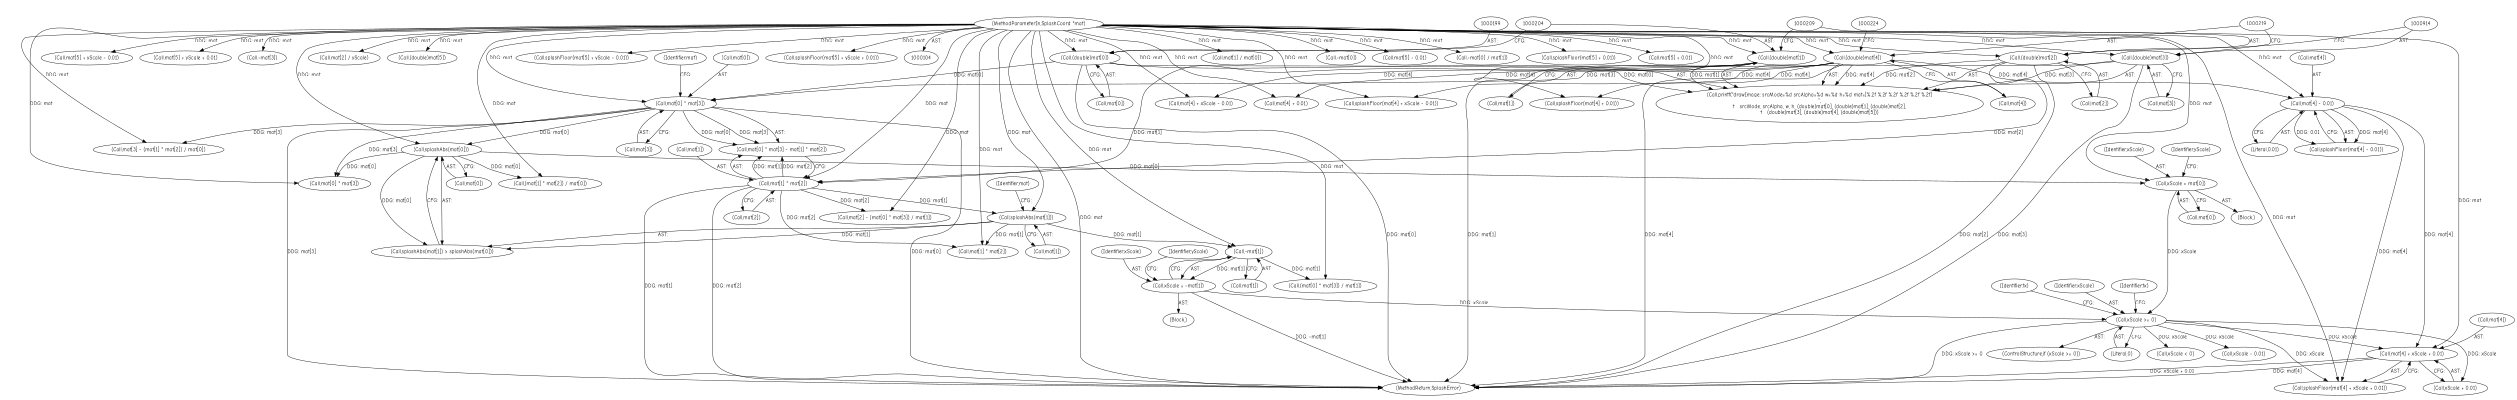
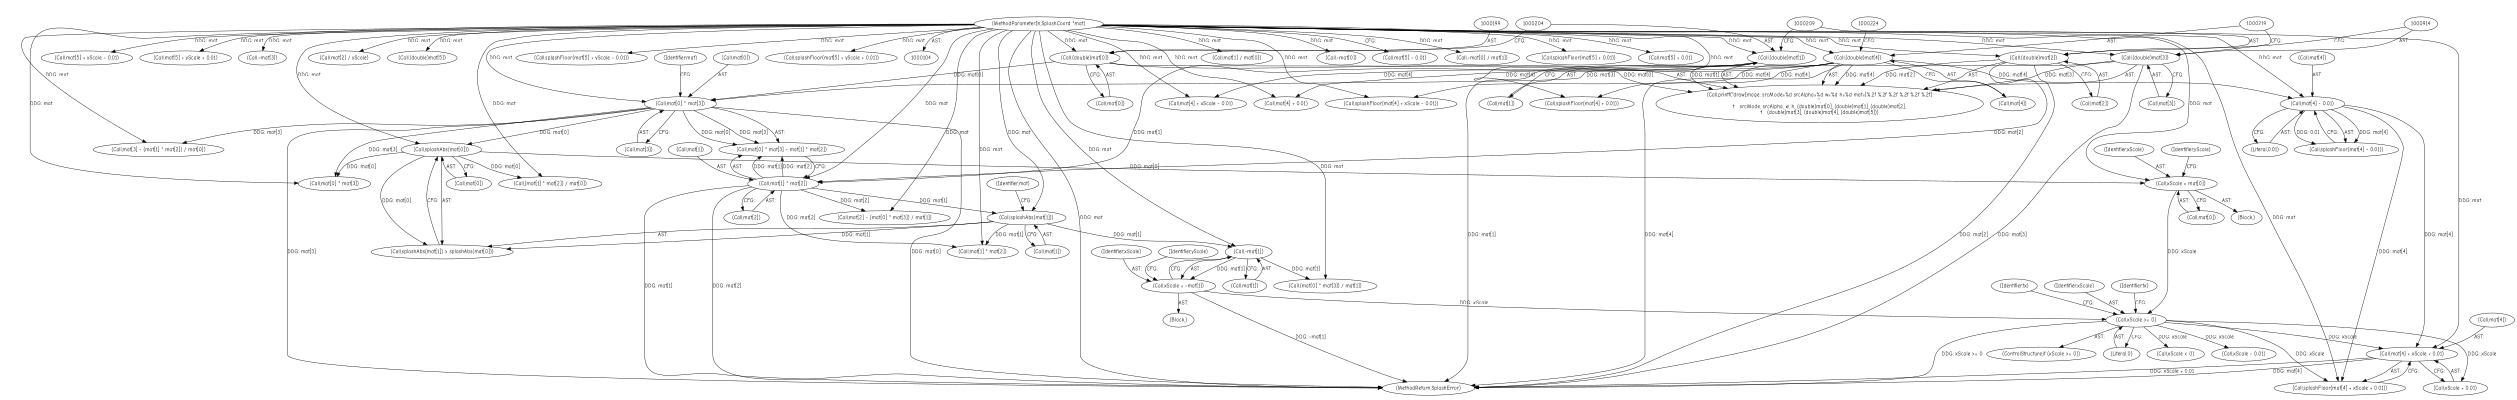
  digraph {
    fontname="Comic Neue"
    node [fontname="Comic Neue"]
    edge [fontname="Comic Neue"]
    n1 [label="(Call,mat[4] + xScale + 0.01)"]
    n2 [label="(Call,xScale + 0.01)"]
    n3 [label="(MethodReturn,SplashError)"]
    n4 [label="(Call,splashFloor(mat[4] + xScale + 0.01))"]
    n5 [label="(Call,mat[4] - 0.01)"]
    n6 [label="(Literal,0.01)"]
    n7 [label="(Call,splashFloor(mat[4] - 0.01))"]
    n8 [label="(Call,(double)mat[4])"]
    n9 [label="(Call,mat[4] + 0.01)"]
    n10 [label="(Call,splashFloor(mat[4] + xScale - 0.01))"]
    n11 [label="(Call,printf(\"drawImage: srcMode=%d srcAlpha=%d w=%d h=%d mat=[%.2f %.2f %.2f %.2f %.2f %.2f]\n\",\n\t   srcMode, srcAlpha, w, h, (double)mat[0], (double)mat[1], (double)mat[2],\n\t   (double)mat[3], (double)mat[4], (double)mat[5]))"]
    n12 [label="(Call,splashFloor(mat[4] + 0.01))"]
    n13 [label="(Call,mat[4])"]
    n14 [label="(Call,mat[4] + xScale - 0.01)"]
    n15 [label="(MethodParameterIn,SplashCoord *mat)"]
    n16 [label="(Call,xScale = mat[0])"]
    n17 [label="(Call,splashAbs(mat[0]))"]
    n18 [label="(Call,mat[0] * mat[3])"]
    n19 [label="(Call,(double)mat[0])"]
    n20 [label="(Call,(double)mat[3])"]
    n21 [label="(Call,-mat[1])"]
    n22 [label="(Call,splashAbs(mat[1]))"]
    n23 [label="(Call,mat[1] * mat[2])"]
    n24 [label="(Call,(double)mat[1])"]
    n25 [label="(Call,(double)mat[2])"]
    n26 [label="(Call,mat[1] / mat[0])"]
    n27 [label="(Call,-mat[0])"]
    n28 [label="(Call,mat[5] - 0.01)"]
    n29 [label="(Call,-mat[0] / mat[1])"]
    n30 [label="(Call,splashFloor(mat[5] + 0.01))"]
    n31 [label="(Call,mat[5] + 0.01)"]
    n32 [label="(Call,mat[3] - (mat[1] * mat[2]) / mat[0])"]
    n33 [label="(Call,mat[5] + yScale - 0.01)"]
    n34 [label="(Call,mat[2] - (mat[0] * mat[3]) / mat[1])"]
    n35 [label="(Call,mat[5] + yScale + 0.01)"]
    n36 [label="(Call,-mat[3])"]
    n37 [label="(Call,(mat[1] * mat[2]) / mat[0])"]
    n38 [label="(Call,(double)mat[5])"]
    n39 [label="(Call,mat[0] * mat[3])"]
    n40 [label="(Call,(mat[0] * mat[3]) / mat[1])"]
    n41 [label="(Call,splashFloor(mat[5] + yScale - 0.01))"]
    n42 [label="(Call,mat[2] / yScale)"]
    n43 [label="(Call,splashFloor(mat[5] + yScale + 0.01))"]
    n44 [label="(Call,mat[1] * mat[2])"]
    1000104
    n46 [label="(Call,xScale >= 0)"]
    n47 [label="(Block,)"]
    n48 [label="(Call,mat[0])"]
    n49 [label="(Call,splashAbs(mat[1]) > splashAbs(mat[0]))"]
    n50 [label="(Call,mat[0])"]
    n51 [label="(Call,mat[0] * mat[3] - mat[1] * mat[2])"]
    n52 [label="(Call,mat[3])"]
    n53 [label="(Call,mat[0])"]
    n54 [label="(Call,mat[3])"]
    n55 [label="(Call,xScale = -mat[1])"]
    n56 [label="(Call,mat[1])"]
    n57 [label="(Call,mat[1])"]
    n58 [label="(Call,mat[2])"]
    n59 [label="(Call,mat[1])"]
    n60 [label="(Call,mat[2])"]
    n61 [label="(Call,xScale < 0)"]
    n62 [label="(Call,xScale - 0.01)"]
    n63 [label="(ControlStructure,if (xScale >= 0))"]
    n64 [label="(Literal,0)"]
    n65 [label="(Block,)"]
    n66 [label="(Identifier,tx)"]
    n67 [label="(Identifier,xScale)"]
    n68 [label="(Identifier,mat)"]
    n69 [label="(Call,mat[0])"]
    n70 [label="(Call,mat[4])"]
    n71 [label="(Call,mat[1])"]
    n72 [label="(Identifier,tx)"]
    n73 [label="(Call,mat[4])"]
    n74 [label="(Identifier,xScale)"]
    n75 [label="(Identifier,yScale)"]
    n76 [label="(Identifier,xScale)"]
    n77 [label="(Identifier,yScale)"]
    n78 [label="(Identifier,mat)"]
    1000219
    1000224
    1000199
    1000204
    n83 [label=1000914]
    1000209
    n1 -> n2 [label="CFG: "]
    n1 -> n3 [label="DDG: xScale + 0.01"]
    n1 -> n3 [label="DDG: mat[4]"]
    n1 -> n4 [label="AST: "]
    n2 -> n1 [label="AST: "]
    n4 -> n1 [label="CFG: "]
    n5 -> n1 [label="DDG: mat[4]"]
    n5 -> n4 [label="DDG: mat[4]"]
    n5 -> n6 [label="CFG: "]
    n5 -> n7 [label="AST: "]
    n5 -> n7 [label="DDG: mat[4]"]
    n5 -> n7 [label="DDG: 0.01"]
    n6 -> n5 [label="AST: "]
    n7 -> n5 [label="CFG: "]
    n8 -> n3 [label="DDG: mat[4]"]
    n8 -> n5 [label="DDG: mat[4]"]
    n8 -> n9 [label="DDG: mat[4]"]
    n8 -> n10 [label="DDG: mat[4]"]
    n8 -> n11 [label="AST: "]
    n8 -> n11 [label="DDG: mat[4]"]
    n8 -> n12 [label="DDG: mat[4]"]
    n8 -> n13 [label="CFG: "]
    n8 -> n14 [label="DDG: mat[4]"]
    n13 -> n8 [label="AST: "]
    n15 -> n1 [label="DDG: mat"]
    n15 -> n3 [label="DDG: mat"]
    n15 -> n4 [label="DDG: mat"]
    n15 -> n5 [label="DDG: mat"]
    n15 -> n8 [label="DDG: mat"]
    n15 -> n9 [label="DDG: mat"]
    n15 -> n10 [label="DDG: mat"]
    n15 -> n12 [label="DDG: mat"]
    n15 -> n14 [label="DDG: mat"]
    n15 -> n16 [label="DDG: mat"]
    n15 -> n17 [label="DDG: mat"]
    n15 -> n18 [label="DDG: mat"]
    n15 -> n19 [label="DDG: mat"]
    n15 -> n20 [label="DDG: mat"]
    n15 -> n21 [label="DDG: mat"]
    n15 -> n22 [label="DDG: mat"]
    n15 -> n23 [label="DDG: mat"]
    n15 -> n24 [label="DDG: mat"]
    n15 -> n25 [label="DDG: mat"]
    n15 -> n26 [label="DDG: mat"]
    n15 -> n27 [label="DDG: mat"]
-   n15 -> n28 [label="DDG: mat"]
+   n15 -> n28 [label="CFG: "]
    n15 -> n29 [label="DDG: mat"]
    n15 -> n30 [label="DDG: mat"]
    n15 -> n31 [label="DDG: mat"]
    n15 -> n32 [label="DDG: mat"]
    n15 -> n33 [label="DDG: mat"]
    n15 -> n34 [label="DDG: mat"]
    n15 -> n35 [label="DDG: mat"]
    n15 -> n36 [label="DDG: mat"]
    n15 -> n37 [label="DDG: mat"]
    n15 -> n38 [label="DDG: mat"]
    n15 -> n39 [label="DDG: mat"]
    n15 -> n40 [label="DDG: mat"]
    n15 -> n41 [label="DDG: mat"]
    n15 -> n42 [label="DDG: mat"]
    n15 -> n43 [label="DDG: mat"]
    n15 -> n44 [label="DDG: mat"]
    n15 -> 1000104 [label="AST: "]
    n16 -> n46 [label="DDG: xScale"]
    n16 -> n47 [label="AST: "]
    n16 -> n48 [label="CFG: "]
    n17 -> n16 [label="DDG: mat[0]"]
    n17 -> n37 [label="DDG: mat[0]"]
    n17 -> n39 [label="DDG: mat[0]"]
    n17 -> n49 [label="AST: "]
    n17 -> n49 [label="DDG: mat[0]"]
    n17 -> n50 [label="CFG: "]
    n18 -> n3 [label="DDG: mat[3]"]
    n18 -> n3 [label="DDG: mat[0]"]
    n18 -> n17 [label="DDG: mat[0]"]
    n18 -> n32 [label="DDG: mat[3]"]
    n18 -> n39 [label="DDG: mat[3]"]
    n18 -> n51 [label="AST: "]
    n18 -> n51 [label="DDG: mat[0]"]
    n18 -> n51 [label="DDG: mat[3]"]
    n18 -> n52 [label="CFG: "]
-   n19 -> n3 [label="DDG: mat[0]"]
    n19 -> n11 [label="AST: "]
    n19 -> n11 [label="DDG: mat[0]"]
    n19 -> n18 [label="DDG: mat[0]"]
    n19 -> n53 [label="CFG: "]
    n20 -> n3 [label="DDG: mat[3]"]
    n20 -> n11 [label="AST: "]
    n20 -> n11 [label="DDG: mat[3]"]
    n20 -> n18 [label="DDG: mat[3]"]
    n20 -> n54 [label="CFG: "]
    n21 -> n40 [label="DDG: mat[1]"]
    n21 -> n55 [label="AST: "]
    n21 -> n55 [label="DDG: mat[1]"]
    n21 -> n56 [label="CFG: "]
    n22 -> n21 [label="DDG: mat[1]"]
    n22 -> n44 [label="DDG: mat[1]"]
    n22 -> n49 [label="AST: "]
    n22 -> n49 [label="DDG: mat[1]"]
    n22 -> n57 [label="CFG: "]
    n23 -> n3 [label="DDG: mat[2]"]
    n23 -> n3 [label="DDG: mat[1]"]
    n23 -> n22 [label="DDG: mat[1]"]
    n23 -> n34 [label="DDG: mat[2]"]
    n23 -> n44 [label="DDG: mat[2]"]
    n23 -> n51 [label="AST: "]
    n23 -> n51 [label="DDG: mat[1]"]
    n23 -> n51 [label="DDG: mat[2]"]
    n23 -> n58 [label="CFG: "]
    n24 -> n3 [label="DDG: mat[1]"]
    n24 -> n11 [label="AST: "]
    n24 -> n11 [label="DDG: mat[1]"]
    n24 -> n23 [label="DDG: mat[1]"]
    n24 -> n59 [label="CFG: "]
    n25 -> n3 [label="DDG: mat[2]"]
    n25 -> n11 [label="AST: "]
    n25 -> n11 [label="DDG: mat[2]"]
    n25 -> n23 [label="DDG: mat[2]"]
    n25 -> n60 [label="CFG: "]
    n46 -> n1 [label="DDG: xScale"]
    n46 -> n2 [label="DDG: xScale"]
    n46 -> n3 [label="DDG: xScale >= 0"]
    n46 -> n4 [label="DDG: xScale"]
    n46 -> n61 [label="DDG: xScale"]
    n46 -> n62 [label="DDG: xScale"]
    n46 -> n63 [label="AST: "]
    n46 -> n64 [label="CFG: "]
    n48 -> n16 [label="AST: "]
    n49 -> n17 [label="CFG: "]
    n50 -> n17 [label="AST: "]
    n51 -> n23 [label="CFG: "]
    n52 -> n18 [label="AST: "]
    n53 -> n19 [label="AST: "]
    n54 -> n20 [label="AST: "]
    n55 -> n3 [label="DDG: -mat[1]"]
    n55 -> n21 [label="CFG: "]
    n55 -> n46 [label="DDG: xScale"]
    n55 -> n65 [label="AST: "]
    n56 -> n21 [label="AST: "]
    n57 -> n22 [label="AST: "]
    n58 -> n23 [label="AST: "]
    n59 -> n24 [label="AST: "]
    n60 -> n25 [label="AST: "]
    n64 -> n46 [label="AST: "]
    n66 -> n46 [label="CFG: "]
    n67 -> n16 [label="AST: "]
    n68 -> n22 [label="CFG: "]
    n69 -> n18 [label="AST: "]
    n70 -> n1 [label="AST: "]
    n71 -> n23 [label="AST: "]
    n72 -> n46 [label="CFG: "]
    n73 -> n5 [label="AST: "]
    n74 -> n46 [label="AST: "]
    n75 -> n55 [label="CFG: "]
    n76 -> n55 [label="AST: "]
    n77 -> n16 [label="CFG: "]
    n78 -> n18 [label="CFG: "]
    1000219 -> n8 [label="AST: "]
    1000219 -> n20 [label="CFG: "]
    1000224 -> n8 [label="CFG: "]
    1000199 -> n19 [label="AST: "]
    1000204 -> n19 [label="CFG: "]
    1000204 -> n24 [label="AST: "]
    n83 -> n20 [label="AST: "]
    n83 -> n25 [label="CFG: "]
    1000209 -> n24 [label="CFG: "]
    1000209 -> n25 [label="AST: "]
  }
